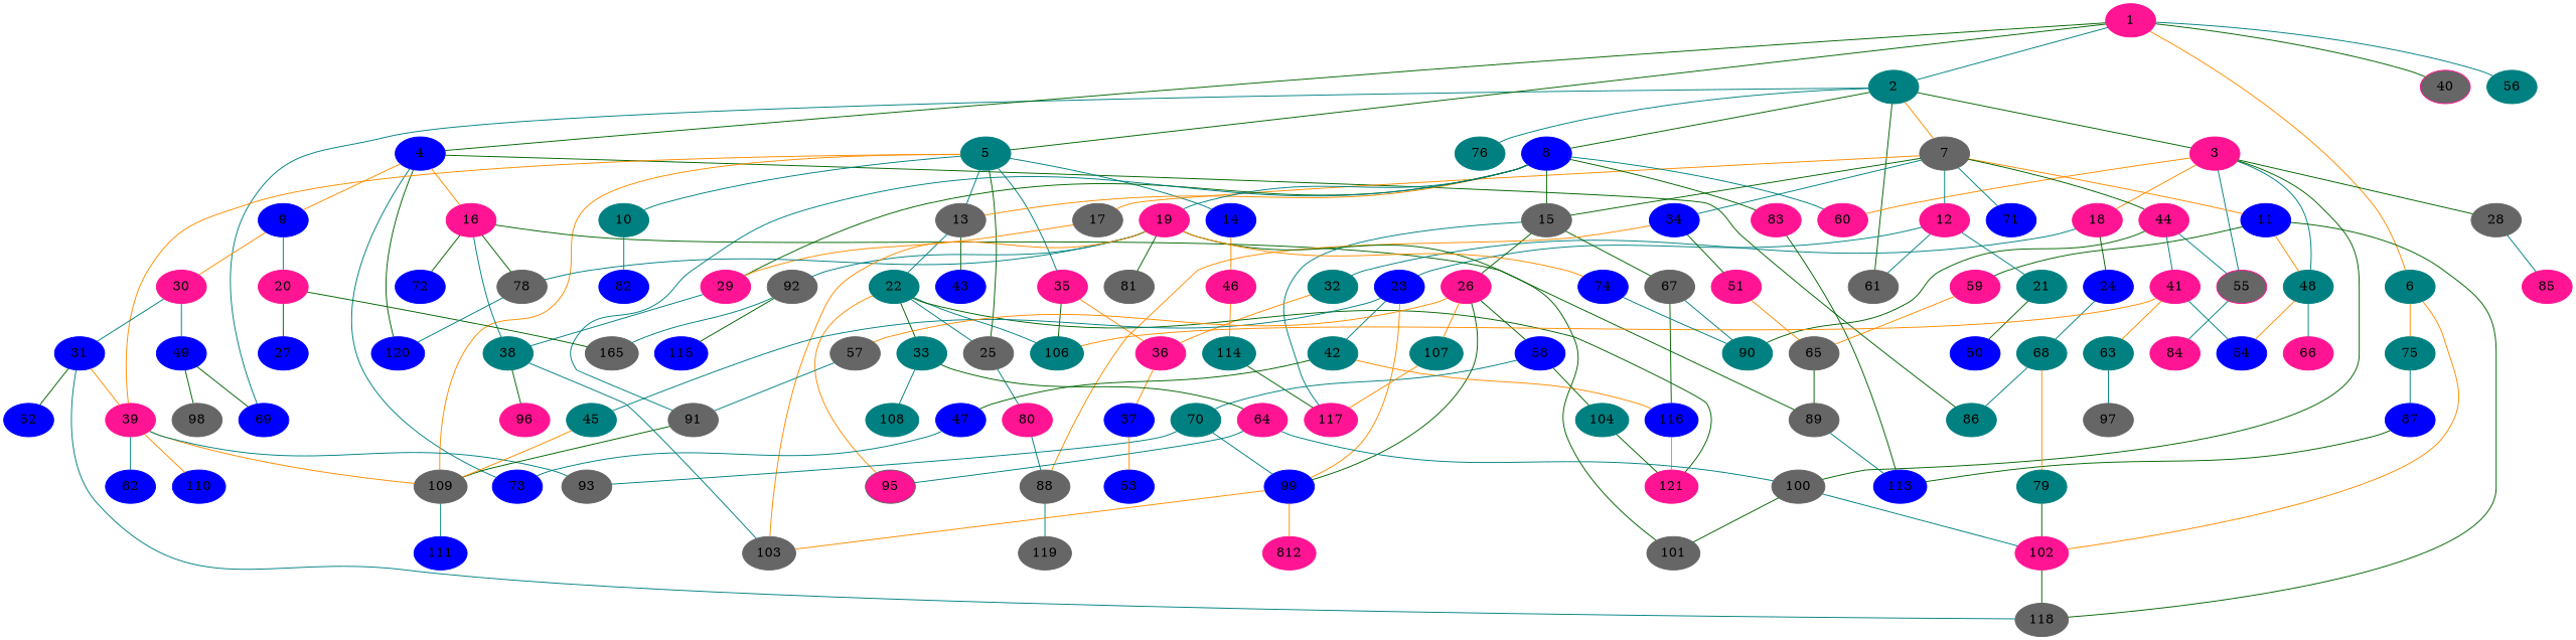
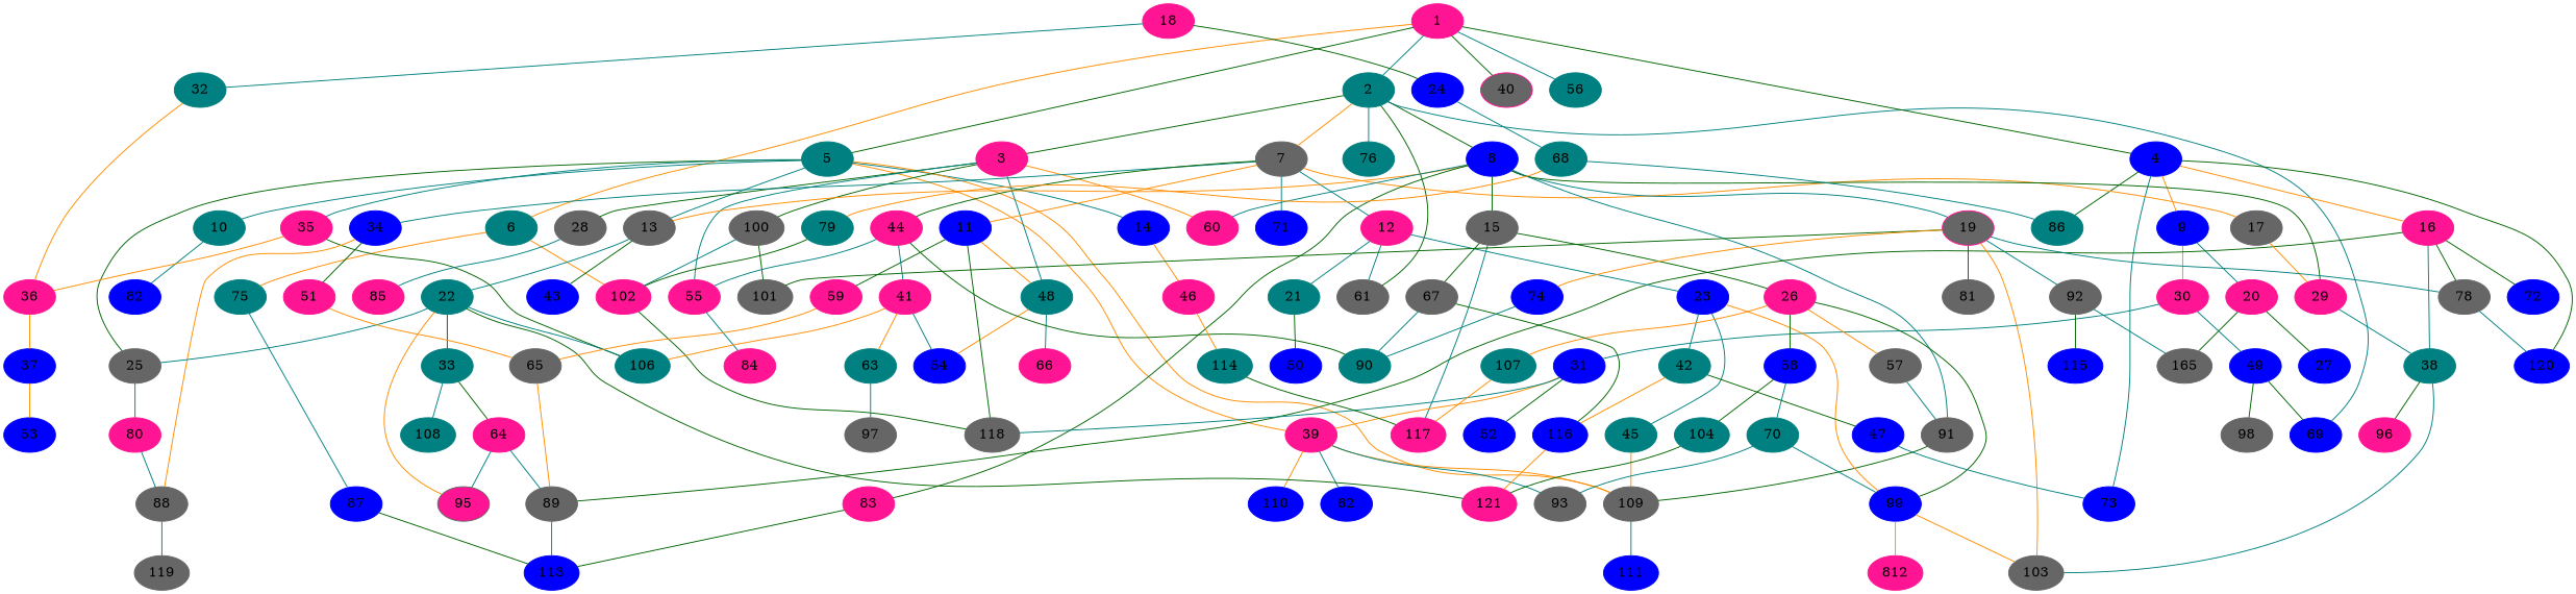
  graph {
    node [color=blue style=filled]
    edge [color=teal]
    2 [color=teal]
    1 [color=deeppink]
    4
    5 [color=teal]
    6 [color=teal]
    40 [color=deeppink fillcolor=gray40]
    56 [color=teal]
    3 [color=deeppink]
    7 [color=gray40]
    8
    61 [color=gray40]
    69
    76 [color=teal]
    9
    16 [color=deeppink]
    73
    86 [color=teal]
    120
    10 [color=teal]
    13 [color=gray40]
    14
    25 [color=gray40]
    35 [color=deeppink]
    39 [color=deeppink]
    109 [color=gray40]
    75 [color=teal]
    102 [color=deeppink]
    18 [color=deeppink]
    28 [color=gray40]
    48 [color=teal]
-   55 [color=deeppink fillcolor=gray40]
+   55 [color=deeppink]
    60 [color=deeppink]
    100 [color=gray40]
    11
    12 [color=deeppink]
    15 [color=gray40]
    17 [color=gray40]
    34
    44 [color=deeppink]
    71
-   19 [color=deeppink]
+   19 [color=deeppink fillcolor=gray40]
    29 [color=deeppink]
    83 [color=deeppink]
    91 [color=gray40]
    24
    32 [color=teal]
    85 [color=deeppink]
    54
    66 [color=deeppink]
    84 [color=deeppink]
    101 [color=gray40]
    20 [color=deeppink]
    30 [color=deeppink]
    38 [color=teal]
    72
    78 [color=gray40]
    89 [color=gray40]
    82
    22 [color=teal]
    43
    46 [color=deeppink]
    80 [color=deeppink]
    106 [color=teal]
    36 [color=deeppink]
    62
    93 [color=gray40]
    110
    111
    87
    118 [color=gray40]
    59 [color=deeppink]
    21 [color=teal]
    23
    26 [color=deeppink]
    67 [color=gray40]
    117 [color=deeppink]
    51 [color=deeppink]
    88 [color=gray40]
    41 [color=deeppink]
    63 [color=teal]
    90 [color=teal]
    74
    81 [color=gray40]
    92 [color=gray40]
    103 [color=gray40]
    113
    27
    n88 [color=gray40 label=165]
    31
    49
    65 [color=gray40]
    50
    42 [color=teal]
    45 [color=teal]
    99
    33 [color=teal]
    95 [color=gray40 fillcolor=deeppink]
    121 [color=deeppink]
    114 [color=teal]
    57 [color=gray40]
    58
    107 [color=teal]
    116
    96 [color=deeppink]
    68 [color=teal]
    115
    64 [color=deeppink]
    108 [color=teal]
    47
    n110 [color=deeppink label=812]
    79 [color=teal]
    70 [color=teal]
    104 [color=teal]
    52
    98 [color=gray40]
    37
    119 [color=gray40]
    53
    97 [color=gray40]
    2 -- 3 [color=darkgreen]
    2 -- 7 [color=darkorange]
    2 -- 8 [color=darkgreen]
    2 -- 61 [color=darkgreen]
    2 -- 69
    2 -- 76
    1 -- 2
    1 -- 4 [color=darkgreen]
    1 -- 5 [color=darkgreen]
    1 -- 6 [color=darkorange]
    1 -- 40 [color=darkgreen]
    1 -- 56
    4 -- 9 [color=darkorange]
    4 -- 16 [color=darkorange]
    4 -- 73
    4 -- 86 [color=darkgreen]
    4 -- 120 [color=darkgreen]
    5 -- 10
    5 -- 13
    5 -- 14
    5 -- 25 [color=darkgreen]
    5 -- 35
    5 -- 39 [color=darkorange]
    5 -- 109 [color=darkorange]
    6 -- 75 [color=darkorange]
    6 -- 102 [color=darkorange]
-   3 -- 18 [color=darkorange]
    3 -- 28 [color=darkgreen]
    3 -- 48
    3 -- 55
    3 -- 60 [color=darkorange]
    3 -- 100 [color=darkgreen]
    7 -- 11 [color=darkorange]
    7 -- 12
-   7 -- 15 [color=darkgreen]
    7 -- 17 [color=darkorange]
    7 -- 34
    7 -- 44 [color=darkgreen]
    7 -- 71
    8 -- 13 [color=darkorange]
    8 -- 60
    8 -- 15 [color=darkgreen]
    8 -- 19
    8 -- 29 [color=darkgreen]
    8 -- 83 [color=darkgreen]
    8 -- 91
    9 -- 20
    9 -- 30 [color=darkorange]
    16 -- 38
    16 -- 72 [color=darkgreen]
    16 -- 78 [color=darkgreen]
    16 -- 89 [color=darkgreen]
    10 -- 82
    13 -- 22
    13 -- 43 [color=darkgreen]
    14 -- 46 [color=darkorange]
    25 -- 80
    35 -- 106 [color=darkgreen]
    35 -- 36 [color=darkorange]
    39 -- 109 [color=darkorange]
    39 -- 62
    39 -- 93
    39 -- 110 [color=darkorange]
    109 -- 111
    75 -- 87
    102 -- 118 [color=darkgreen]
    18 -- 24 [color=darkgreen]
    18 -- 32
    28 -- 85
    48 -- 54 [color=darkorange]
    48 -- 66
    55 -- 84
    100 -- 102
    100 -- 101 [color=darkgreen]
    11 -- 48 [color=darkorange]
    11 -- 118 [color=darkgreen]
    11 -- 59 [color=darkgreen]
    12 -- 61
    12 -- 21
    12 -- 23
    15 -- 26 [color=darkgreen]
    15 -- 67 [color=darkgreen]
    15 -- 117
    17 -- 29 [color=darkorange]
    34 -- 51 [color=darkgreen]
    34 -- 88 [color=darkorange]
    44 -- 55
    44 -- 41
    44 -- 90 [color=darkgreen]
    19 -- 101 [color=darkgreen]
    19 -- 78
    19 -- 74 [color=darkorange]
    19 -- 81 [color=darkgreen]
    19 -- 92
    19 -- 103 [color=darkorange]
    29 -- 38
    83 -- 113 [color=darkgreen]
    91 -- 109 [color=darkgreen]
    24 -- 68
    32 -- 36 [color=darkorange]
    20 -- 27 [color=darkgreen]
    20 -- n88 [color=darkgreen]
    30 -- 31
    30 -- 49
    38 -- 103
    38 -- 96 [color=darkgreen]
    78 -- 120
    89 -- 113
    22 -- 25
    22 -- 106
    22 -- 33 [color=darkgreen]
    22 -- 95 [color=darkorange]
    22 -- 121 [color=darkgreen]
    46 -- 114 [color=darkorange]
    80 -- 88
    36 -- 37 [color=darkorange]
    87 -- 113 [color=darkgreen]
    59 -- 65 [color=darkorange]
    21 -- 50 [color=darkgreen]
    23 -- 42
    23 -- 45
    23 -- 99 [color=darkorange]
    26 -- 99 [color=darkgreen]
    26 -- 57 [color=darkorange]
    26 -- 58 [color=darkgreen]
    26 -- 107 [color=darkorange]
    67 -- 90
    67 -- 116 [color=darkgreen]
    51 -- 65 [color=darkorange]
    88 -- 119
    41 -- 54
    41 -- 106 [color=darkorange]
    41 -- 63 [color=darkorange]
    63 -- 97
    74 -- 90
    92 -- n88
    92 -- 115 [color=darkgreen]
    31 -- 39 [color=darkorange]
    31 -- 118
    31 -- 52 [color=darkgreen]
    49 -- 69 [color=darkgreen]
    49 -- 98 [color=darkgreen]
-   65 -- 89 [color=darkgreen]
+   65 -- 89 [color=darkorange]
    42 -- 116 [color=darkorange]
    42 -- 47 [color=darkgreen]
    45 -- 109 [color=darkorange]
    99 -- 103 [color=darkorange]
    99 -- n110 [color=darkorange]
    33 -- 64 [color=darkgreen]
    33 -- 108
    114 -- 117 [color=darkgreen]
    57 -- 91
    58 -- 70
    58 -- 104 [color=darkgreen]
    107 -- 117 [color=darkorange]
    116 -- 121 [color=darkorange]
    68 -- 86
    68 -- 79 [color=darkorange]
-   64 -- 100
+   64 -- 89
    64 -- 95
    47 -- 73
    79 -- 102 [color=darkgreen]
    70 -- 93
    70 -- 99
    104 -- 121 [color=darkgreen]
    37 -- 53 [color=darkorange]
  }
